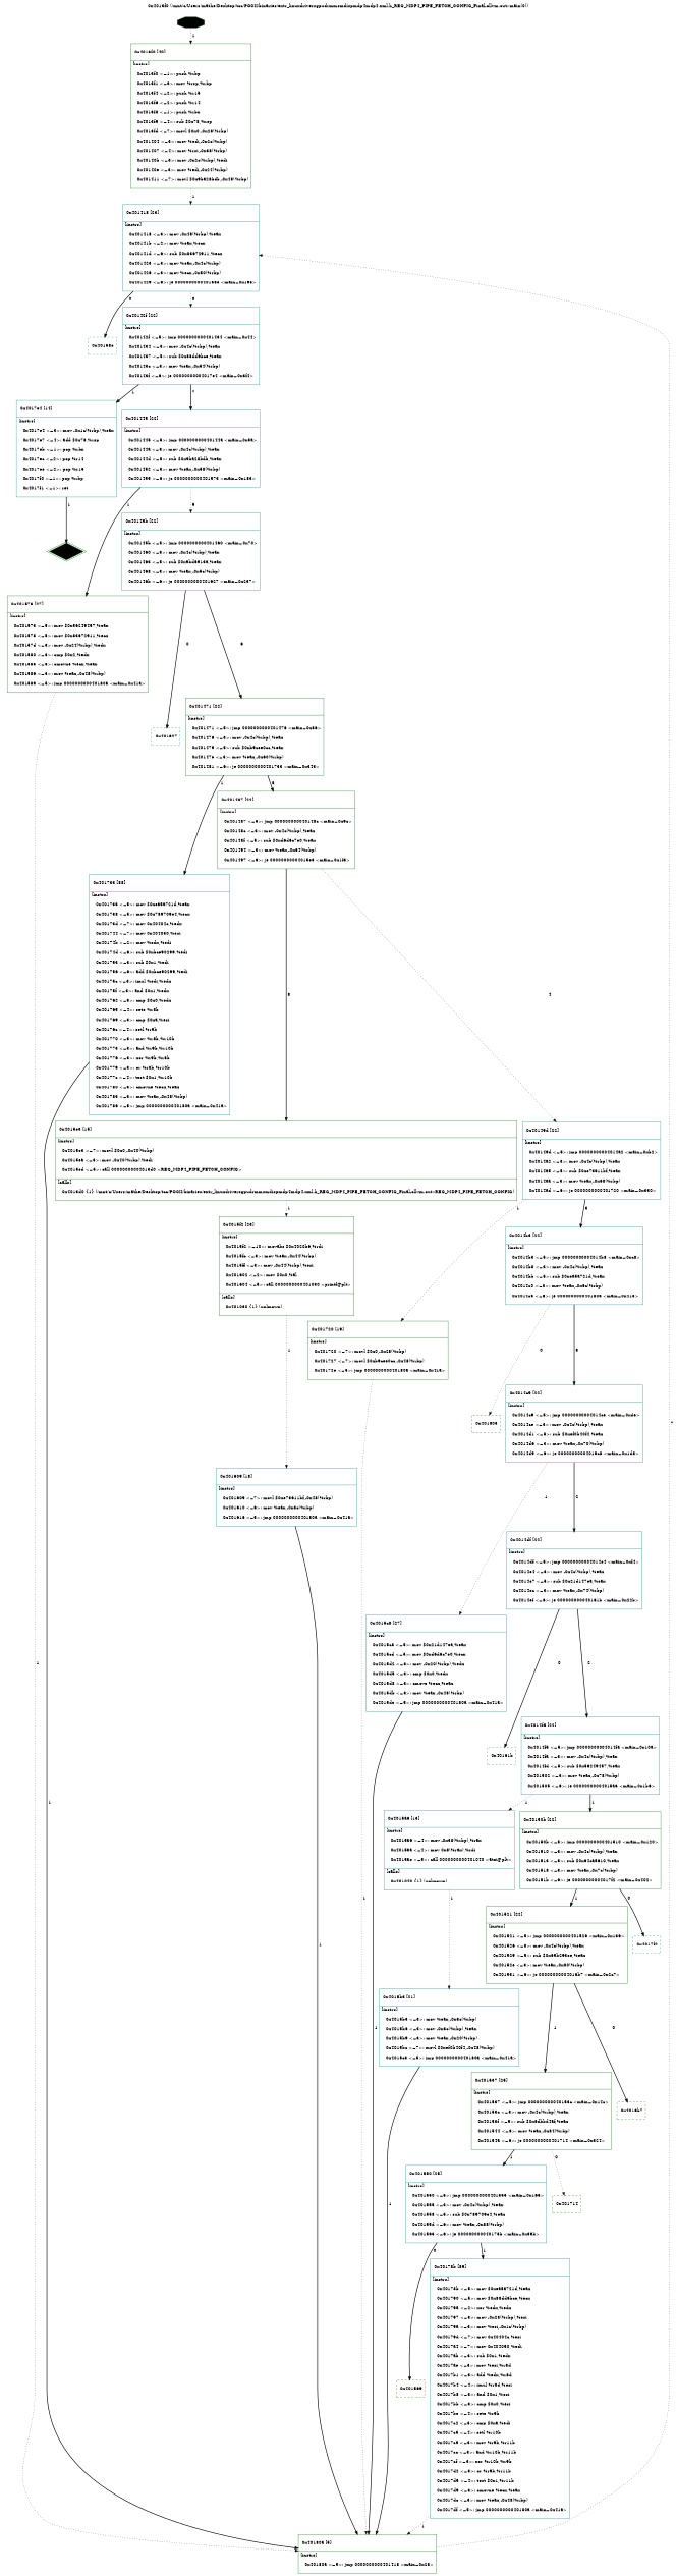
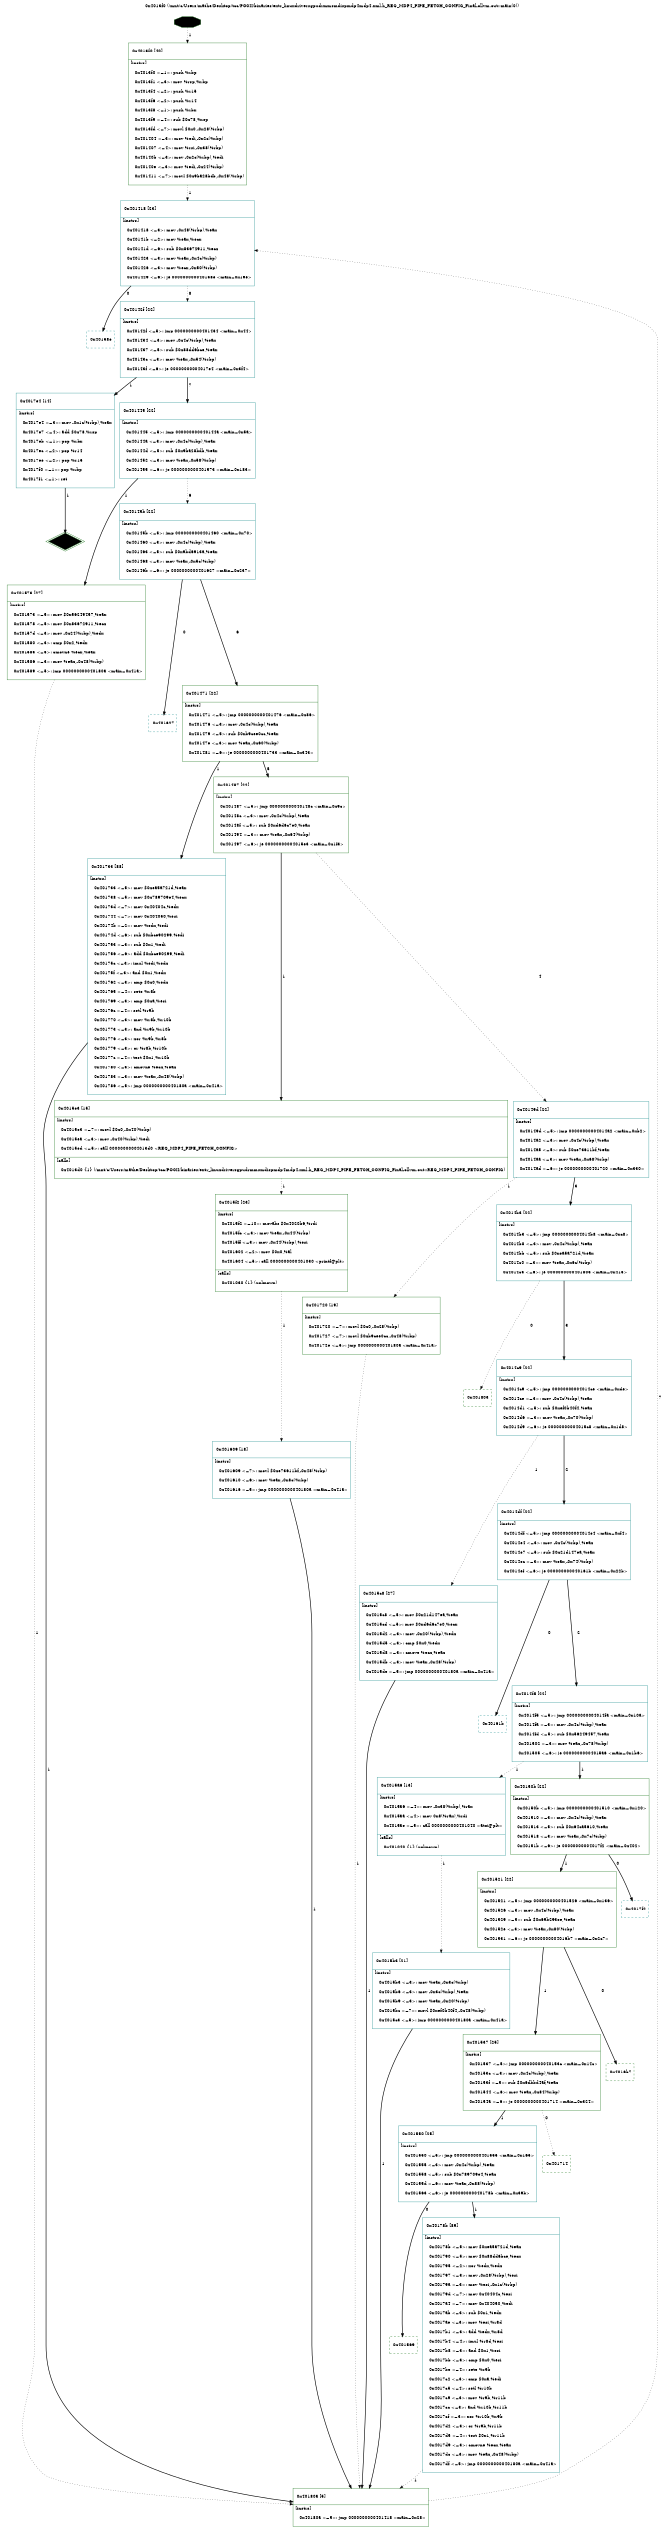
  digraph {
    label="0x4013f0 (/mnt/c/Users/mathe/Desktop/tcc/POCII/binaries/extr_linuxdriversgpudrmmsmdispmdp4mdp4.xml.h_REG_MDP4_PIPE_FETCH_CONFIG_Final-ollvm.out::main(0))"
    labelloc=t
    node [color=teal shape=record]
    edge [style=bold]
    Entry [color=darkgreen fillcolor=black height=0.3 shape=octagon style=filled width=0.3]
    n2 [color=darkgreen label="{\n     0x4013f0 [40]\l\n     | [instrs]\l\n     &nbsp;&nbsp;0x4013f0 \<+1\>: push %rbp\l\n     &nbsp;&nbsp;0x4013f1 \<+3\>: mov %rsp,%rbp\l\n     &nbsp;&nbsp;0x4013f4 \<+2\>: push %r15\l\n     &nbsp;&nbsp;0x4013f6 \<+2\>: push %r14\l\n     &nbsp;&nbsp;0x4013f8 \<+1\>: push %rbx\l\n     &nbsp;&nbsp;0x4013f9 \<+4\>: sub $0x78,%rsp\l\n     &nbsp;&nbsp;0x4013fd \<+7\>: movl $0x0,-0x28(%rbp)\l\n     &nbsp;&nbsp;0x401404 \<+3\>: mov %edi,-0x2c(%rbp)\l\n     &nbsp;&nbsp;0x401407 \<+4\>: mov %rsi,-0x38(%rbp)\l\n     &nbsp;&nbsp;0x40140b \<+3\>: mov -0x2c(%rbp),%edi\l\n     &nbsp;&nbsp;0x40140e \<+3\>: mov %edi,-0x24(%rbp)\l\n     &nbsp;&nbsp;0x401411 \<+7\>: movl $0x9ba28bdb,-0x48(%rbp)\l\n  }"]
    n3 [label="{\n     0x401418 [23]\l\n     | [instrs]\l\n     &nbsp;&nbsp;0x401418 \<+3\>: mov -0x48(%rbp),%eax\l\n     &nbsp;&nbsp;0x40141b \<+2\>: mov %eax,%ecx\l\n     &nbsp;&nbsp;0x40141d \<+6\>: sub $0x83672911,%ecx\l\n     &nbsp;&nbsp;0x401423 \<+3\>: mov %eax,-0x4c(%rbp)\l\n     &nbsp;&nbsp;0x401426 \<+3\>: mov %ecx,-0x50(%rbp)\l\n     &nbsp;&nbsp;0x401429 \<+6\>: je 000000000040158e \<main+0x19e\>\l\n  }"]
    n4 [label="{\n     0x40158e\l\n  }" style=dashed]
    n5 [label="{\n     0x40142f [22]\l\n     | [instrs]\l\n     &nbsp;&nbsp;0x40142f \<+5\>: jmp 0000000000401434 \<main+0x44\>\l\n     &nbsp;&nbsp;0x401434 \<+3\>: mov -0x4c(%rbp),%eax\l\n     &nbsp;&nbsp;0x401437 \<+5\>: sub $0x88dd6bce,%eax\l\n     &nbsp;&nbsp;0x40143c \<+3\>: mov %eax,-0x54(%rbp)\l\n     &nbsp;&nbsp;0x40143f \<+6\>: je 00000000004017e4 \<main+0x3f4\>\l\n  }"]
    n6 [label="{\n     0x4017e4 [14]\l\n     | [instrs]\l\n     &nbsp;&nbsp;0x4017e4 \<+3\>: mov -0x1c(%rbp),%eax\l\n     &nbsp;&nbsp;0x4017e7 \<+4\>: add $0x78,%rsp\l\n     &nbsp;&nbsp;0x4017eb \<+1\>: pop %rbx\l\n     &nbsp;&nbsp;0x4017ec \<+2\>: pop %r14\l\n     &nbsp;&nbsp;0x4017ee \<+2\>: pop %r15\l\n     &nbsp;&nbsp;0x4017f0 \<+1\>: pop %rbp\l\n     &nbsp;&nbsp;0x4017f1 \<+1\>: ret\l\n  }"]
    n7 [label="{\n     0x401445 [22]\l\n     | [instrs]\l\n     &nbsp;&nbsp;0x401445 \<+5\>: jmp 000000000040144a \<main+0x5a\>\l\n     &nbsp;&nbsp;0x40144a \<+3\>: mov -0x4c(%rbp),%eax\l\n     &nbsp;&nbsp;0x40144d \<+5\>: sub $0x9ba28bdb,%eax\l\n     &nbsp;&nbsp;0x401452 \<+3\>: mov %eax,-0x58(%rbp)\l\n     &nbsp;&nbsp;0x401455 \<+6\>: je 0000000000401573 \<main+0x183\>\l\n  }"]
    Exit [color=darkgreen fillcolor=black height=0.3 peripheries=2 shape=diamond style=filled width=0.3]
    n9 [color=darkgreen label="{\n     0x401573 [27]\l\n     | [instrs]\l\n     &nbsp;&nbsp;0x401573 \<+5\>: mov $0x56249457,%eax\l\n     &nbsp;&nbsp;0x401578 \<+5\>: mov $0x83672911,%ecx\l\n     &nbsp;&nbsp;0x40157d \<+3\>: mov -0x24(%rbp),%edx\l\n     &nbsp;&nbsp;0x401580 \<+3\>: cmp $0x2,%edx\l\n     &nbsp;&nbsp;0x401583 \<+3\>: cmovne %ecx,%eax\l\n     &nbsp;&nbsp;0x401586 \<+3\>: mov %eax,-0x48(%rbp)\l\n     &nbsp;&nbsp;0x401589 \<+5\>: jmp 000000000040180a \<main+0x41a\>\l\n  }"]
    n10 [label="{\n     0x40145b [22]\l\n     | [instrs]\l\n     &nbsp;&nbsp;0x40145b \<+5\>: jmp 0000000000401460 \<main+0x70\>\l\n     &nbsp;&nbsp;0x401460 \<+3\>: mov -0x4c(%rbp),%eax\l\n     &nbsp;&nbsp;0x401463 \<+5\>: sub $0x9bd6913a,%eax\l\n     &nbsp;&nbsp;0x401468 \<+3\>: mov %eax,-0x5c(%rbp)\l\n     &nbsp;&nbsp;0x40146b \<+6\>: je 0000000000401627 \<main+0x237\>\l\n  }"]
    n11 [color=darkgreen label="{\n     0x40180a [5]\l\n     | [instrs]\l\n     &nbsp;&nbsp;0x40180a \<+5\>: jmp 0000000000401418 \<main+0x28\>\l\n  }"]
    n12 [label="{\n     0x401627\l\n  }" style=dashed]
    n13 [color=darkgreen label="{\n     0x401471 [22]\l\n     | [instrs]\l\n     &nbsp;&nbsp;0x401471 \<+5\>: jmp 0000000000401476 \<main+0x86\>\l\n     &nbsp;&nbsp;0x401476 \<+3\>: mov -0x4c(%rbp),%eax\l\n     &nbsp;&nbsp;0x401479 \<+5\>: sub $0xb9cee0cc,%eax\l\n     &nbsp;&nbsp;0x40147e \<+3\>: mov %eax,-0x60(%rbp)\l\n     &nbsp;&nbsp;0x401481 \<+6\>: je 0000000000401733 \<main+0x343\>\l\n  }"]
    n14 [color=darkgreen label="{\n     0x401569\l\n  }" style=dashed]
    n15 [label="{\n     0x401733 [88]\l\n     | [instrs]\l\n     &nbsp;&nbsp;0x401733 \<+5\>: mov $0xea5a721d,%eax\l\n     &nbsp;&nbsp;0x401738 \<+5\>: mov $0x789709e4,%ecx\l\n     &nbsp;&nbsp;0x40173d \<+7\>: mov 0x40404c,%edx\l\n     &nbsp;&nbsp;0x401744 \<+7\>: mov 0x404050,%esi\l\n     &nbsp;&nbsp;0x40174b \<+2\>: mov %edx,%edi\l\n     &nbsp;&nbsp;0x40174d \<+6\>: sub $0xbce90299,%edi\l\n     &nbsp;&nbsp;0x401753 \<+3\>: sub $0x1,%edi\l\n     &nbsp;&nbsp;0x401756 \<+6\>: add $0xbce90299,%edi\l\n     &nbsp;&nbsp;0x40175c \<+3\>: imul %edi,%edx\l\n     &nbsp;&nbsp;0x40175f \<+3\>: and $0x1,%edx\l\n     &nbsp;&nbsp;0x401762 \<+3\>: cmp $0x0,%edx\l\n     &nbsp;&nbsp;0x401765 \<+4\>: sete %r8b\l\n     &nbsp;&nbsp;0x401769 \<+3\>: cmp $0xa,%esi\l\n     &nbsp;&nbsp;0x40176c \<+4\>: setl %r9b\l\n     &nbsp;&nbsp;0x401770 \<+3\>: mov %r8b,%r10b\l\n     &nbsp;&nbsp;0x401773 \<+3\>: and %r9b,%r10b\l\n     &nbsp;&nbsp;0x401776 \<+3\>: xor %r9b,%r8b\l\n     &nbsp;&nbsp;0x401779 \<+3\>: or %r8b,%r10b\l\n     &nbsp;&nbsp;0x40177c \<+4\>: test $0x1,%r10b\l\n     &nbsp;&nbsp;0x401780 \<+3\>: cmovne %ecx,%eax\l\n     &nbsp;&nbsp;0x401783 \<+3\>: mov %eax,-0x48(%rbp)\l\n     &nbsp;&nbsp;0x401786 \<+5\>: jmp 000000000040180a \<main+0x41a\>\l\n  }"]
    n16 [color=darkgreen label="{\n     0x401487 [22]\l\n     | [instrs]\l\n     &nbsp;&nbsp;0x401487 \<+5\>: jmp 000000000040148c \<main+0x9c\>\l\n     &nbsp;&nbsp;0x40148c \<+3\>: mov -0x4c(%rbp),%eax\l\n     &nbsp;&nbsp;0x40148f \<+5\>: sub $0xd6d6c7e0,%eax\l\n     &nbsp;&nbsp;0x401494 \<+3\>: mov %eax,-0x64(%rbp)\l\n     &nbsp;&nbsp;0x401497 \<+6\>: je 00000000004015e3 \<main+0x1f3\>\l\n  }"]
    n17 [label="{\n     0x40178b [89]\l\n     | [instrs]\l\n     &nbsp;&nbsp;0x40178b \<+5\>: mov $0xea5a721d,%eax\l\n     &nbsp;&nbsp;0x401790 \<+5\>: mov $0x88dd6bce,%ecx\l\n     &nbsp;&nbsp;0x401795 \<+2\>: xor %edx,%edx\l\n     &nbsp;&nbsp;0x401797 \<+3\>: mov -0x28(%rbp),%esi\l\n     &nbsp;&nbsp;0x40179a \<+3\>: mov %esi,-0x1c(%rbp)\l\n     &nbsp;&nbsp;0x40179d \<+7\>: mov 0x40404c,%esi\l\n     &nbsp;&nbsp;0x4017a4 \<+7\>: mov 0x404050,%edi\l\n     &nbsp;&nbsp;0x4017ab \<+3\>: sub $0x1,%edx\l\n     &nbsp;&nbsp;0x4017ae \<+3\>: mov %esi,%r8d\l\n     &nbsp;&nbsp;0x4017b1 \<+3\>: add %edx,%r8d\l\n     &nbsp;&nbsp;0x4017b4 \<+4\>: imul %r8d,%esi\l\n     &nbsp;&nbsp;0x4017b8 \<+3\>: and $0x1,%esi\l\n     &nbsp;&nbsp;0x4017bb \<+3\>: cmp $0x0,%esi\l\n     &nbsp;&nbsp;0x4017be \<+4\>: sete %r9b\l\n     &nbsp;&nbsp;0x4017c2 \<+3\>: cmp $0xa,%edi\l\n     &nbsp;&nbsp;0x4017c5 \<+4\>: setl %r10b\l\n     &nbsp;&nbsp;0x4017c9 \<+3\>: mov %r9b,%r11b\l\n     &nbsp;&nbsp;0x4017cc \<+3\>: and %r10b,%r11b\l\n     &nbsp;&nbsp;0x4017cf \<+3\>: xor %r10b,%r9b\l\n     &nbsp;&nbsp;0x4017d2 \<+3\>: or %r9b,%r11b\l\n     &nbsp;&nbsp;0x4017d5 \<+4\>: test $0x1,%r11b\l\n     &nbsp;&nbsp;0x4017d9 \<+3\>: cmovne %ecx,%eax\l\n     &nbsp;&nbsp;0x4017dc \<+3\>: mov %eax,-0x48(%rbp)\l\n     &nbsp;&nbsp;0x4017df \<+5\>: jmp 000000000040180a \<main+0x41a\>\l\n  }"]
    n18 [color=darkgreen label="{\n     0x4015e3 [15]\l\n     | [instrs]\l\n     &nbsp;&nbsp;0x4015e3 \<+7\>: movl $0x0,-0x40(%rbp)\l\n     &nbsp;&nbsp;0x4015ea \<+3\>: mov -0x40(%rbp),%edi\l\n     &nbsp;&nbsp;0x4015ed \<+5\>: call 00000000004013d0 \<REG_MDP4_PIPE_FETCH_CONFIG\>\l\n     | [calls]\l\n     &nbsp;&nbsp;0x4013d0 \{1\} (/mnt/c/Users/mathe/Desktop/tcc/POCII/binaries/extr_linuxdriversgpudrmmsmdispmdp4mdp4.xml.h_REG_MDP4_PIPE_FETCH_CONFIG_Final-ollvm.out::REG_MDP4_PIPE_FETCH_CONFIG)\l\n  }"]
    n19 [label="{\n     0x40149d [22]\l\n     | [instrs]\l\n     &nbsp;&nbsp;0x40149d \<+5\>: jmp 00000000004014a2 \<main+0xb2\>\l\n     &nbsp;&nbsp;0x4014a2 \<+3\>: mov -0x4c(%rbp),%eax\l\n     &nbsp;&nbsp;0x4014a5 \<+5\>: sub $0xe73611bf,%eax\l\n     &nbsp;&nbsp;0x4014aa \<+3\>: mov %eax,-0x68(%rbp)\l\n     &nbsp;&nbsp;0x4014ad \<+6\>: je 0000000000401720 \<main+0x330\>\l\n  }"]
    n20 [label="{\n     0x401550 [25]\l\n     | [instrs]\l\n     &nbsp;&nbsp;0x401550 \<+5\>: jmp 0000000000401555 \<main+0x165\>\l\n     &nbsp;&nbsp;0x401555 \<+3\>: mov -0x4c(%rbp),%eax\l\n     &nbsp;&nbsp;0x401558 \<+5\>: sub $0x789709e4,%eax\l\n     &nbsp;&nbsp;0x40155d \<+6\>: mov %eax,-0x88(%rbp)\l\n     &nbsp;&nbsp;0x401563 \<+6\>: je 000000000040178b \<main+0x39b\>\l\n  }"]
    n21 [color=darkgreen label="{\n     0x4015f2 [23]\l\n     | [instrs]\l\n     &nbsp;&nbsp;0x4015f2 \<+10\>: movabs $0x4020b6,%rdi\l\n     &nbsp;&nbsp;0x4015fc \<+3\>: mov %eax,-0x44(%rbp)\l\n     &nbsp;&nbsp;0x4015ff \<+3\>: mov -0x44(%rbp),%esi\l\n     &nbsp;&nbsp;0x401602 \<+2\>: mov $0x0,%al\l\n     &nbsp;&nbsp;0x401604 \<+5\>: call 0000000000401030 \<printf@plt\>\l\n     | [calls]\l\n     &nbsp;&nbsp;0x401030 \{1\} (unknown)\l\n  }"]
    n22 [color=darkgreen label="{\n     0x401720 [19]\l\n     | [instrs]\l\n     &nbsp;&nbsp;0x401720 \<+7\>: movl $0x0,-0x28(%rbp)\l\n     &nbsp;&nbsp;0x401727 \<+7\>: movl $0xb9cee0cc,-0x48(%rbp)\l\n     &nbsp;&nbsp;0x40172e \<+5\>: jmp 000000000040180a \<main+0x41a\>\l\n  }"]
    n23 [label="{\n     0x4014b3 [22]\l\n     | [instrs]\l\n     &nbsp;&nbsp;0x4014b3 \<+5\>: jmp 00000000004014b8 \<main+0xc8\>\l\n     &nbsp;&nbsp;0x4014b8 \<+3\>: mov -0x4c(%rbp),%eax\l\n     &nbsp;&nbsp;0x4014bb \<+5\>: sub $0xea5a721d,%eax\l\n     &nbsp;&nbsp;0x4014c0 \<+3\>: mov %eax,-0x6c(%rbp)\l\n     &nbsp;&nbsp;0x4014c3 \<+6\>: je 0000000000401803 \<main+0x413\>\l\n  }"]
    n24 [color=darkgreen label="{\n     0x401714\l\n  }" style=dashed]
    n25 [label="{\n     0x401609 [18]\l\n     | [instrs]\l\n     &nbsp;&nbsp;0x401609 \<+7\>: movl $0xe73611bf,-0x48(%rbp)\l\n     &nbsp;&nbsp;0x401610 \<+6\>: mov %eax,-0x8c(%rbp)\l\n     &nbsp;&nbsp;0x401616 \<+5\>: jmp 000000000040180a \<main+0x41a\>\l\n  }"]
    n26 [color=darkgreen label="{\n     0x401803\l\n  }" style=dashed]
    n27 [label="{\n     0x4014c9 [22]\l\n     | [instrs]\l\n     &nbsp;&nbsp;0x4014c9 \<+5\>: jmp 00000000004014ce \<main+0xde\>\l\n     &nbsp;&nbsp;0x4014ce \<+3\>: mov -0x4c(%rbp),%eax\l\n     &nbsp;&nbsp;0x4014d1 \<+5\>: sub $0xef0b40f4,%eax\l\n     &nbsp;&nbsp;0x4014d6 \<+3\>: mov %eax,-0x70(%rbp)\l\n     &nbsp;&nbsp;0x4014d9 \<+6\>: je 00000000004015c8 \<main+0x1d8\>\l\n  }"]
    n28 [color=darkgreen label="{\n     0x401537 [25]\l\n     | [instrs]\l\n     &nbsp;&nbsp;0x401537 \<+5\>: jmp 000000000040153c \<main+0x14c\>\l\n     &nbsp;&nbsp;0x40153c \<+3\>: mov -0x4c(%rbp),%eax\l\n     &nbsp;&nbsp;0x40153f \<+5\>: sub $0x6dbbd4af,%eax\l\n     &nbsp;&nbsp;0x401544 \<+6\>: mov %eax,-0x84(%rbp)\l\n     &nbsp;&nbsp;0x40154a \<+6\>: je 0000000000401714 \<main+0x324\>\l\n  }"]
    n29 [label="{\n     0x4015c8 [27]\l\n     | [instrs]\l\n     &nbsp;&nbsp;0x4015c8 \<+5\>: mov $0x21d147ea,%eax\l\n     &nbsp;&nbsp;0x4015cd \<+5\>: mov $0xd6d6c7e0,%ecx\l\n     &nbsp;&nbsp;0x4015d2 \<+3\>: mov -0x20(%rbp),%edx\l\n     &nbsp;&nbsp;0x4015d5 \<+3\>: cmp $0x0,%edx\l\n     &nbsp;&nbsp;0x4015d8 \<+3\>: cmove %ecx,%eax\l\n     &nbsp;&nbsp;0x4015db \<+3\>: mov %eax,-0x48(%rbp)\l\n     &nbsp;&nbsp;0x4015de \<+5\>: jmp 000000000040180a \<main+0x41a\>\l\n  }"]
    n30 [label="{\n     0x4014df [22]\l\n     | [instrs]\l\n     &nbsp;&nbsp;0x4014df \<+5\>: jmp 00000000004014e4 \<main+0xf4\>\l\n     &nbsp;&nbsp;0x4014e4 \<+3\>: mov -0x4c(%rbp),%eax\l\n     &nbsp;&nbsp;0x4014e7 \<+5\>: sub $0x21d147ea,%eax\l\n     &nbsp;&nbsp;0x4014ec \<+3\>: mov %eax,-0x74(%rbp)\l\n     &nbsp;&nbsp;0x4014ef \<+6\>: je 000000000040161b \<main+0x22b\>\l\n  }"]
    n31 [color=darkgreen label="{\n     0x4016b7\l\n  }" style=dashed]
    n32 [label="{\n     0x40161b\l\n  }" style=dashed]
    n33 [label="{\n     0x4014f5 [22]\l\n     | [instrs]\l\n     &nbsp;&nbsp;0x4014f5 \<+5\>: jmp 00000000004014fa \<main+0x10a\>\l\n     &nbsp;&nbsp;0x4014fa \<+3\>: mov -0x4c(%rbp),%eax\l\n     &nbsp;&nbsp;0x4014fd \<+5\>: sub $0x56249457,%eax\l\n     &nbsp;&nbsp;0x401502 \<+3\>: mov %eax,-0x78(%rbp)\l\n     &nbsp;&nbsp;0x401505 \<+6\>: je 00000000004015a6 \<main+0x1b6\>\l\n  }"]
    n34 [color=darkgreen label="{\n     0x401521 [22]\l\n     | [instrs]\l\n     &nbsp;&nbsp;0x401521 \<+5\>: jmp 0000000000401526 \<main+0x136\>\l\n     &nbsp;&nbsp;0x401526 \<+3\>: mov -0x4c(%rbp),%eax\l\n     &nbsp;&nbsp;0x401529 \<+5\>: sub $0x69b293ee,%eax\l\n     &nbsp;&nbsp;0x40152e \<+3\>: mov %eax,-0x80(%rbp)\l\n     &nbsp;&nbsp;0x401531 \<+6\>: je 00000000004016b7 \<main+0x2c7\>\l\n  }"]
    n35 [label="{\n     0x4015a6 [13]\l\n     | [instrs]\l\n     &nbsp;&nbsp;0x4015a6 \<+4\>: mov -0x38(%rbp),%rax\l\n     &nbsp;&nbsp;0x4015aa \<+4\>: mov 0x8(%rax),%rdi\l\n     &nbsp;&nbsp;0x4015ae \<+5\>: call 0000000000401040 \<atoi@plt\>\l\n     | [calls]\l\n     &nbsp;&nbsp;0x401040 \{1\} (unknown)\l\n  }"]
    n36 [color=darkgreen label="{\n     0x40150b [22]\l\n     | [instrs]\l\n     &nbsp;&nbsp;0x40150b \<+5\>: jmp 0000000000401510 \<main+0x120\>\l\n     &nbsp;&nbsp;0x401510 \<+3\>: mov -0x4c(%rbp),%eax\l\n     &nbsp;&nbsp;0x401513 \<+5\>: sub $0x64ca5610,%eax\l\n     &nbsp;&nbsp;0x401518 \<+3\>: mov %eax,-0x7c(%rbp)\l\n     &nbsp;&nbsp;0x40151b \<+6\>: je 00000000004017f2 \<main+0x402\>\l\n  }"]
    n37 [label="{\n     0x4017f2\l\n  }" style=dashed]
    n38 [label="{\n     0x4015b3 [21]\l\n     | [instrs]\l\n     &nbsp;&nbsp;0x4015b3 \<+3\>: mov %eax,-0x3c(%rbp)\l\n     &nbsp;&nbsp;0x4015b6 \<+3\>: mov -0x3c(%rbp),%eax\l\n     &nbsp;&nbsp;0x4015b9 \<+3\>: mov %eax,-0x20(%rbp)\l\n     &nbsp;&nbsp;0x4015bc \<+7\>: movl $0xef0b40f4,-0x48(%rbp)\l\n     &nbsp;&nbsp;0x4015c3 \<+5\>: jmp 000000000040180a \<main+0x41a\>\l\n  }"]
    Entry -> n2 [label=" 1" style=dotted]
    n2 -> n3 [label=" 1" style=dotted]
    n3 -> n4 [label=" 0"]
    n3 -> n5 [label=" 8" style=dotted]
    n5 -> n6 [label=" 1"]
    n5 -> n7 [label=" 7"]
    n6 -> Exit [label=" 1"]
    n7 -> n9 [label=" 1"]
    n7 -> n10 [label=" 6" style=dotted]
    n9 -> n11 [label=" 1" style=dotted]
    n10 -> n12 [label=" 0"]
    n10 -> n13 [label=" 6"]
    n11 -> n3 [label=" 7" style=dotted]
    n13 -> n15 [label=" 1"]
    n13 -> n16 [label=" 5"]
    n15 -> n11 [label=" 1"]
-   n16 -> n18 [label=" 8"]
+   n16 -> n18 [label=" 1"]
    n16 -> n19 [label=" 4" style=dotted]
    n17 -> n11 [label=" 1" style=dotted]
    n18 -> n21 [label=" 1" style=dotted]
    n19 -> n22 [label=" 1" style=dotted]
    n19 -> n23 [label=" 3"]
    n20 -> n14 [label=" 0"]
    n20 -> n17 [label=" 1"]
    n21 -> n25 [label=" 1" style=dotted]
    n22 -> n11 [label=" 1" style=dotted]
    n23 -> n26 [label=" 0" style=dotted]
    n23 -> n27 [label=" 3"]
    n25 -> n11 [label=" 1"]
    n27 -> n29 [label=" 1" style=dotted]
    n27 -> n30 [label=" 2"]
    n28 -> n20 [label=" 1"]
    n28 -> n24 [label=" 0" style=dotted]
    n29 -> n11 [label=" 1"]
    n30 -> n32 [label=" 0"]
    n30 -> n33 [label=" 2"]
    n33 -> n35 [label=" 1" style=dotted]
    n33 -> n36 [label=" 1"]
    n34 -> n28 [label=" 1"]
    n34 -> n31 [label=" 0"]
    n35 -> n38 [label=" 1" style=dotted]
    n36 -> n34 [label=" 1"]
    n36 -> n37 [label=" 0"]
    n38 -> n11 [label=" 1"]
  }
